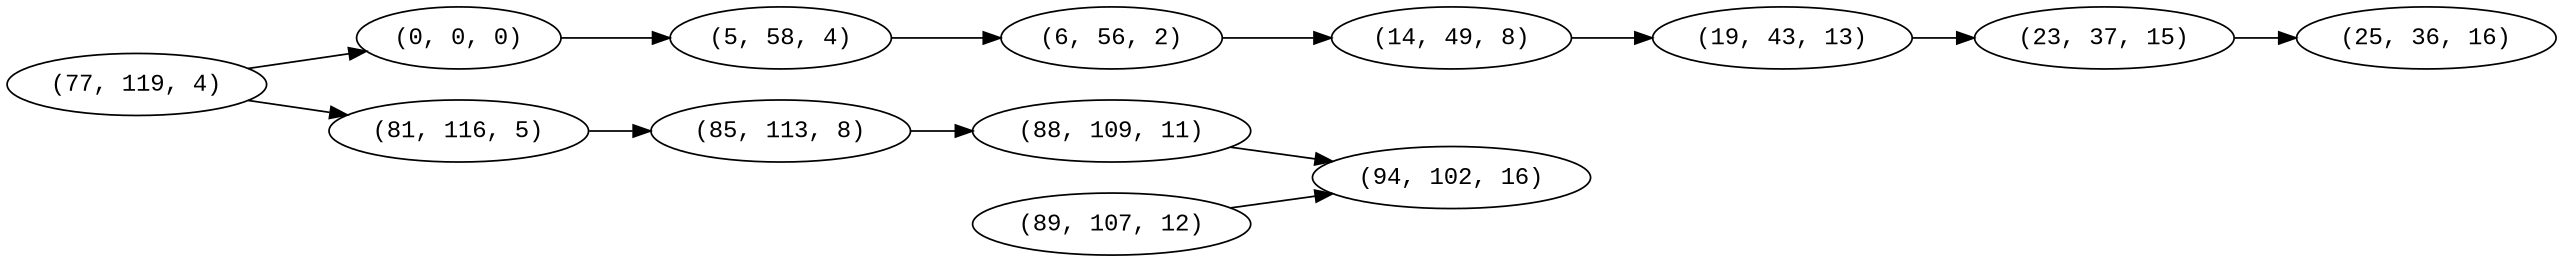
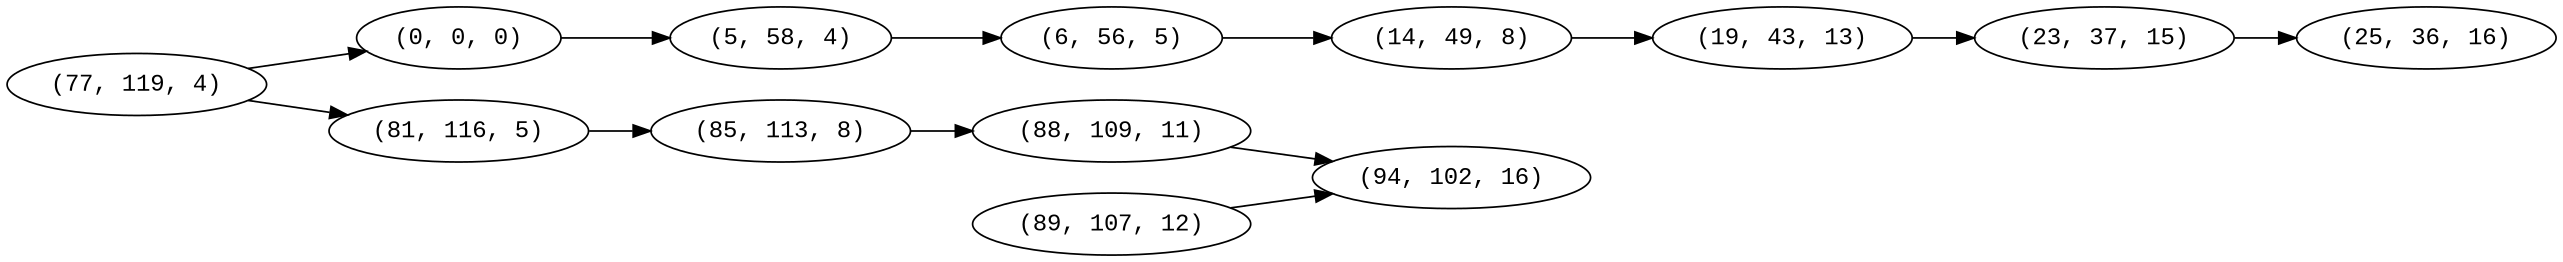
  digraph {
    fontname="Liberation Mono"
    rankdir=LR
    node [fontname="Liberation Mono"]
    edge [fontname="Liberation Mono"]
    "(0, 0, 0)"
    "(5, 58, 4)"
-   "(6, 56, 5)" [label="(6, 56, 2)"]
+   "(6, 56, 5)"
    "(77, 119, 4)"
    "(81, 116, 5)"
    "(14, 49, 8)"
    "(19, 43, 13)"
    "(23, 37, 15)"
    "(25, 36, 16)"
    "(85, 113, 8)"
    "(88, 109, 11)"
    "(94, 102, 16)"
    "(89, 107, 12)"
    "(0, 0, 0)" -> "(5, 58, 4)"
    "(5, 58, 4)" -> "(6, 56, 5)"
    "(6, 56, 5)" -> "(14, 49, 8)"
    "(77, 119, 4)" -> "(0, 0, 0)"
    "(77, 119, 4)" -> "(81, 116, 5)"
    "(81, 116, 5)" -> "(85, 113, 8)"
    "(14, 49, 8)" -> "(19, 43, 13)"
    "(19, 43, 13)" -> "(23, 37, 15)"
    "(23, 37, 15)" -> "(25, 36, 16)"
    "(85, 113, 8)" -> "(88, 109, 11)"
    "(88, 109, 11)" -> "(94, 102, 16)"
    "(89, 107, 12)" -> "(94, 102, 16)"
  }
